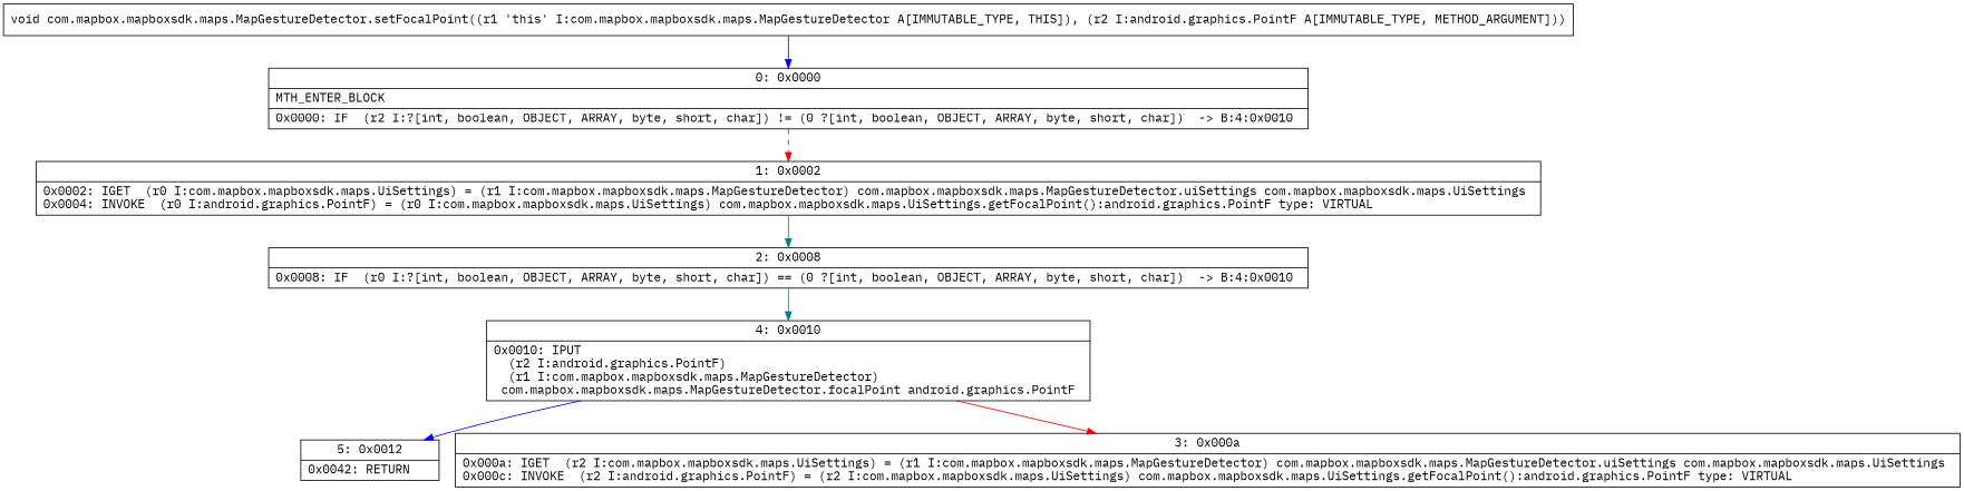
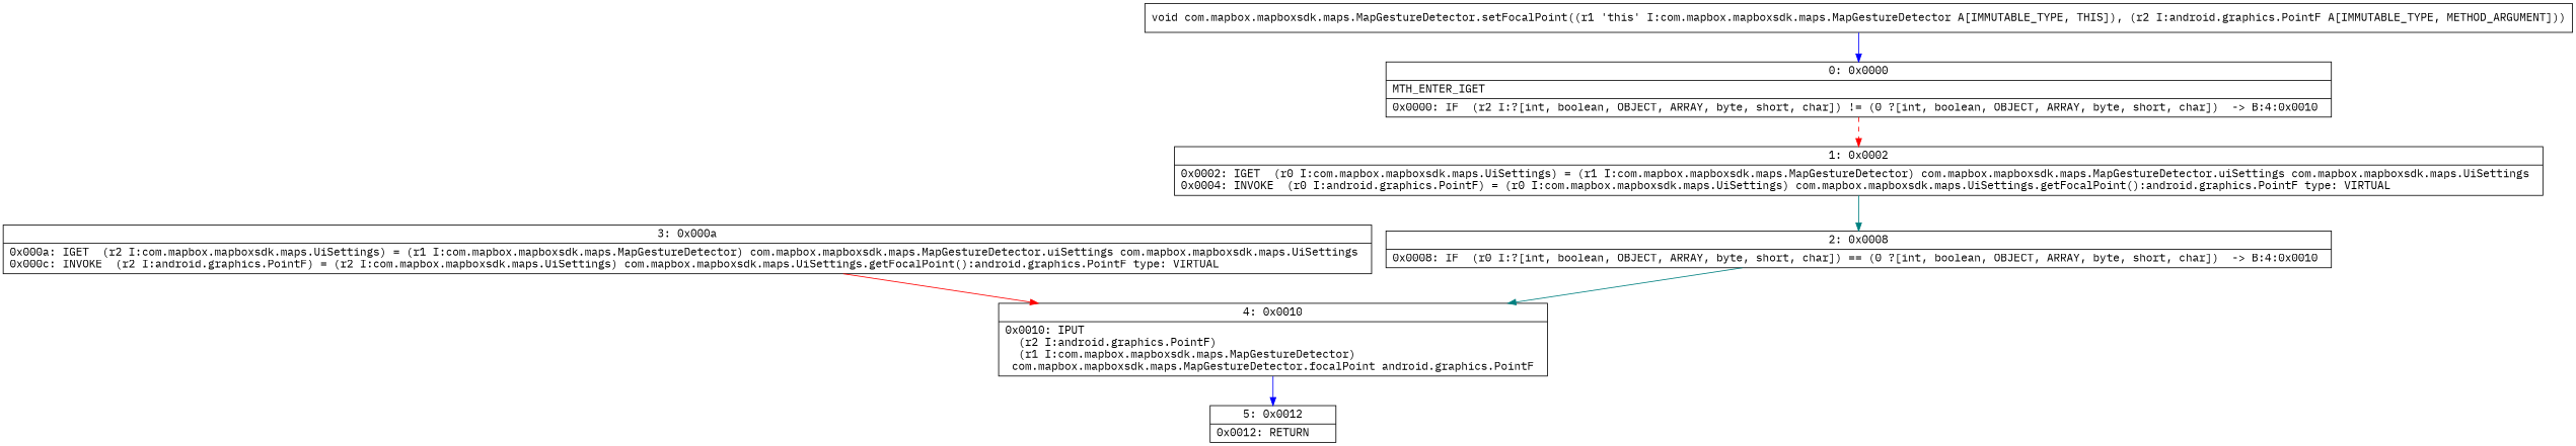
  digraph {
    fontname="IBM Plex Mono"
    node [fontname="IBM Plex Mono" shape=record]
    edge [color=red fontname="IBM Plex Mono"]
-   n1 [label="{0\:\ 0x0000|MTH_ENTER_BLOCK\l|0x0000: IF  (r2 I:?[int, boolean, OBJECT, ARRAY, byte, short, char]) != (0 ?[int, boolean, OBJECT, ARRAY, byte, short, char])  \-\> B:4:0x0010 \l}"]
+   n1 [label="{0\:\ 0x0000|MTH_ENTER_IGET\l|0x0000: IF  (r2 I:?[int, boolean, OBJECT, ARRAY, byte, short, char]) != (0 ?[int, boolean, OBJECT, ARRAY, byte, short, char])  \-\> B:4:0x0010 \l}"]
    n2 [label="{1\:\ 0x0002|0x0002: IGET  (r0 I:com.mapbox.mapboxsdk.maps.UiSettings) = (r1 I:com.mapbox.mapboxsdk.maps.MapGestureDetector) com.mapbox.mapboxsdk.maps.MapGestureDetector.uiSettings com.mapbox.mapboxsdk.maps.UiSettings \l0x0004: INVOKE  (r0 I:android.graphics.PointF) = (r0 I:com.mapbox.mapboxsdk.maps.UiSettings) com.mapbox.mapboxsdk.maps.UiSettings.getFocalPoint():android.graphics.PointF type: VIRTUAL \l}"]
    n3 [label="{2\:\ 0x0008|0x0008: IF  (r0 I:?[int, boolean, OBJECT, ARRAY, byte, short, char]) == (0 ?[int, boolean, OBJECT, ARRAY, byte, short, char])  \-\> B:4:0x0010 \l}"]
    n4 [label="{4\:\ 0x0010|0x0010: IPUT  \l  (r2 I:android.graphics.PointF)\l  (r1 I:com.mapbox.mapboxsdk.maps.MapGestureDetector)\l com.mapbox.mapboxsdk.maps.MapGestureDetector.focalPoint android.graphics.PointF \l}"]
-   n5 [label="{5\:\ 0x0012|0x0042: RETURN   \l}"]
+   n5 [label="{5\:\ 0x0012|0x0012: RETURN   \l}"]
    n6 [label="{3\:\ 0x000a|0x000a: IGET  (r2 I:com.mapbox.mapboxsdk.maps.UiSettings) = (r1 I:com.mapbox.mapboxsdk.maps.MapGestureDetector) com.mapbox.mapboxsdk.maps.MapGestureDetector.uiSettings com.mapbox.mapboxsdk.maps.UiSettings \l0x000c: INVOKE  (r2 I:android.graphics.PointF) = (r2 I:com.mapbox.mapboxsdk.maps.UiSettings) com.mapbox.mapboxsdk.maps.UiSettings.getFocalPoint():android.graphics.PointF type: VIRTUAL \l}"]
    n7 [label="{void com.mapbox.mapboxsdk.maps.MapGestureDetector.setFocalPoint((r1 'this' I:com.mapbox.mapboxsdk.maps.MapGestureDetector A[IMMUTABLE_TYPE, THIS]), (r2 I:android.graphics.PointF A[IMMUTABLE_TYPE, METHOD_ARGUMENT])) }"]
    n1 -> n2 [style=dashed]
    n2 -> n3 [color=teal]
    n3 -> n4 [color=teal]
    n4 -> n5 [color=blue]
-   n4 -> n6
+   n6 -> n4
    n7 -> n1 [color=blue]
  }
